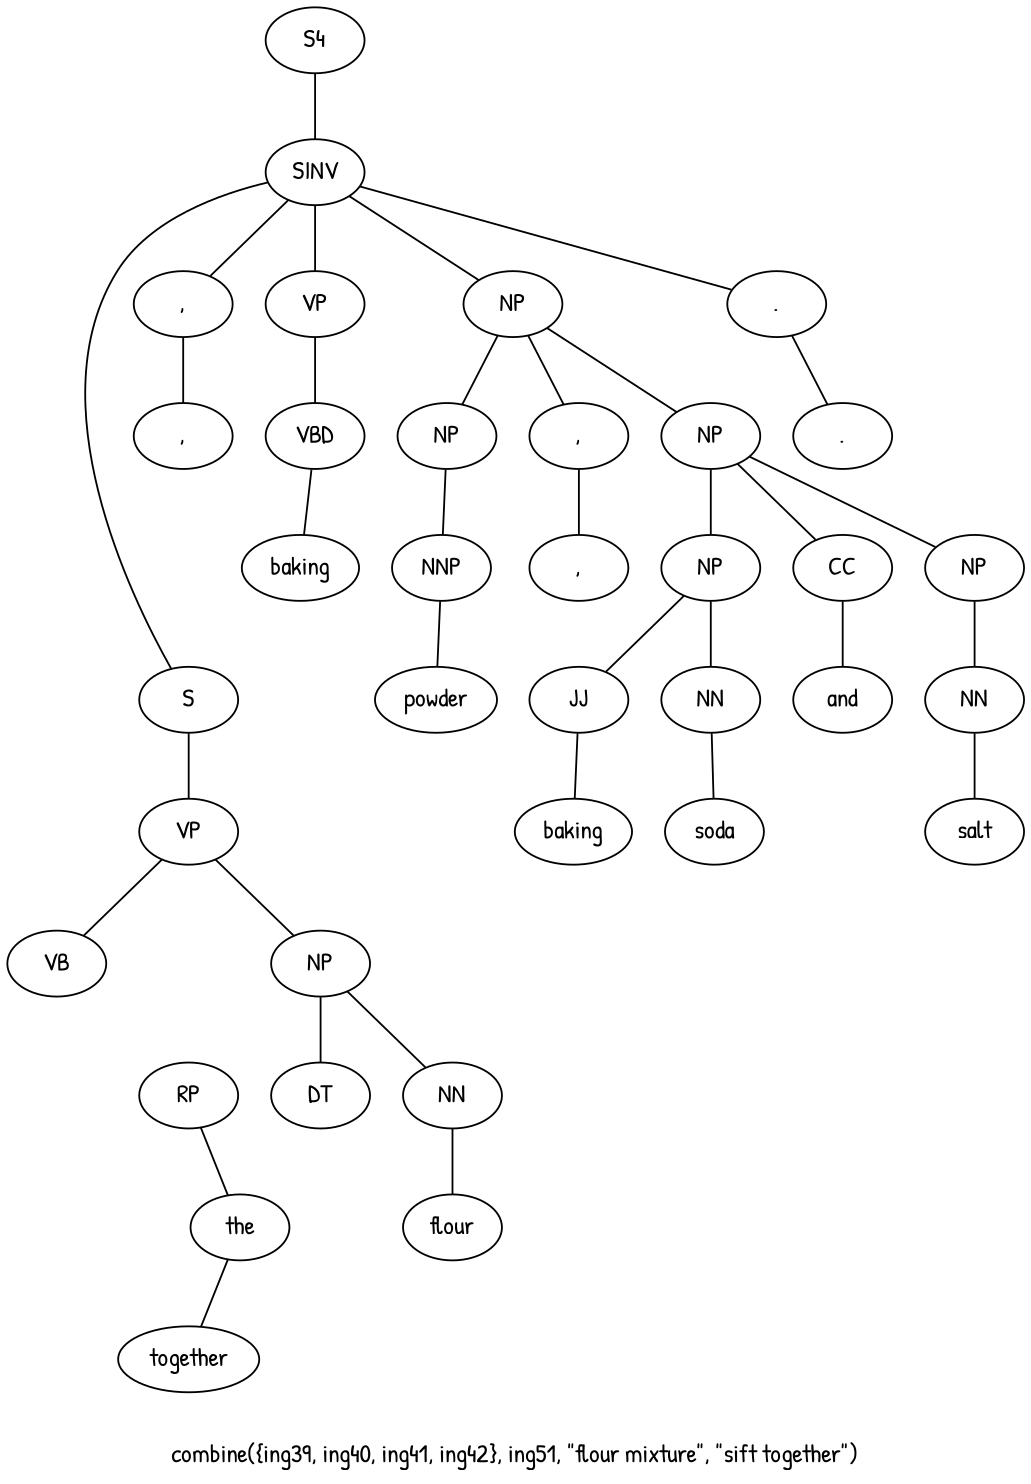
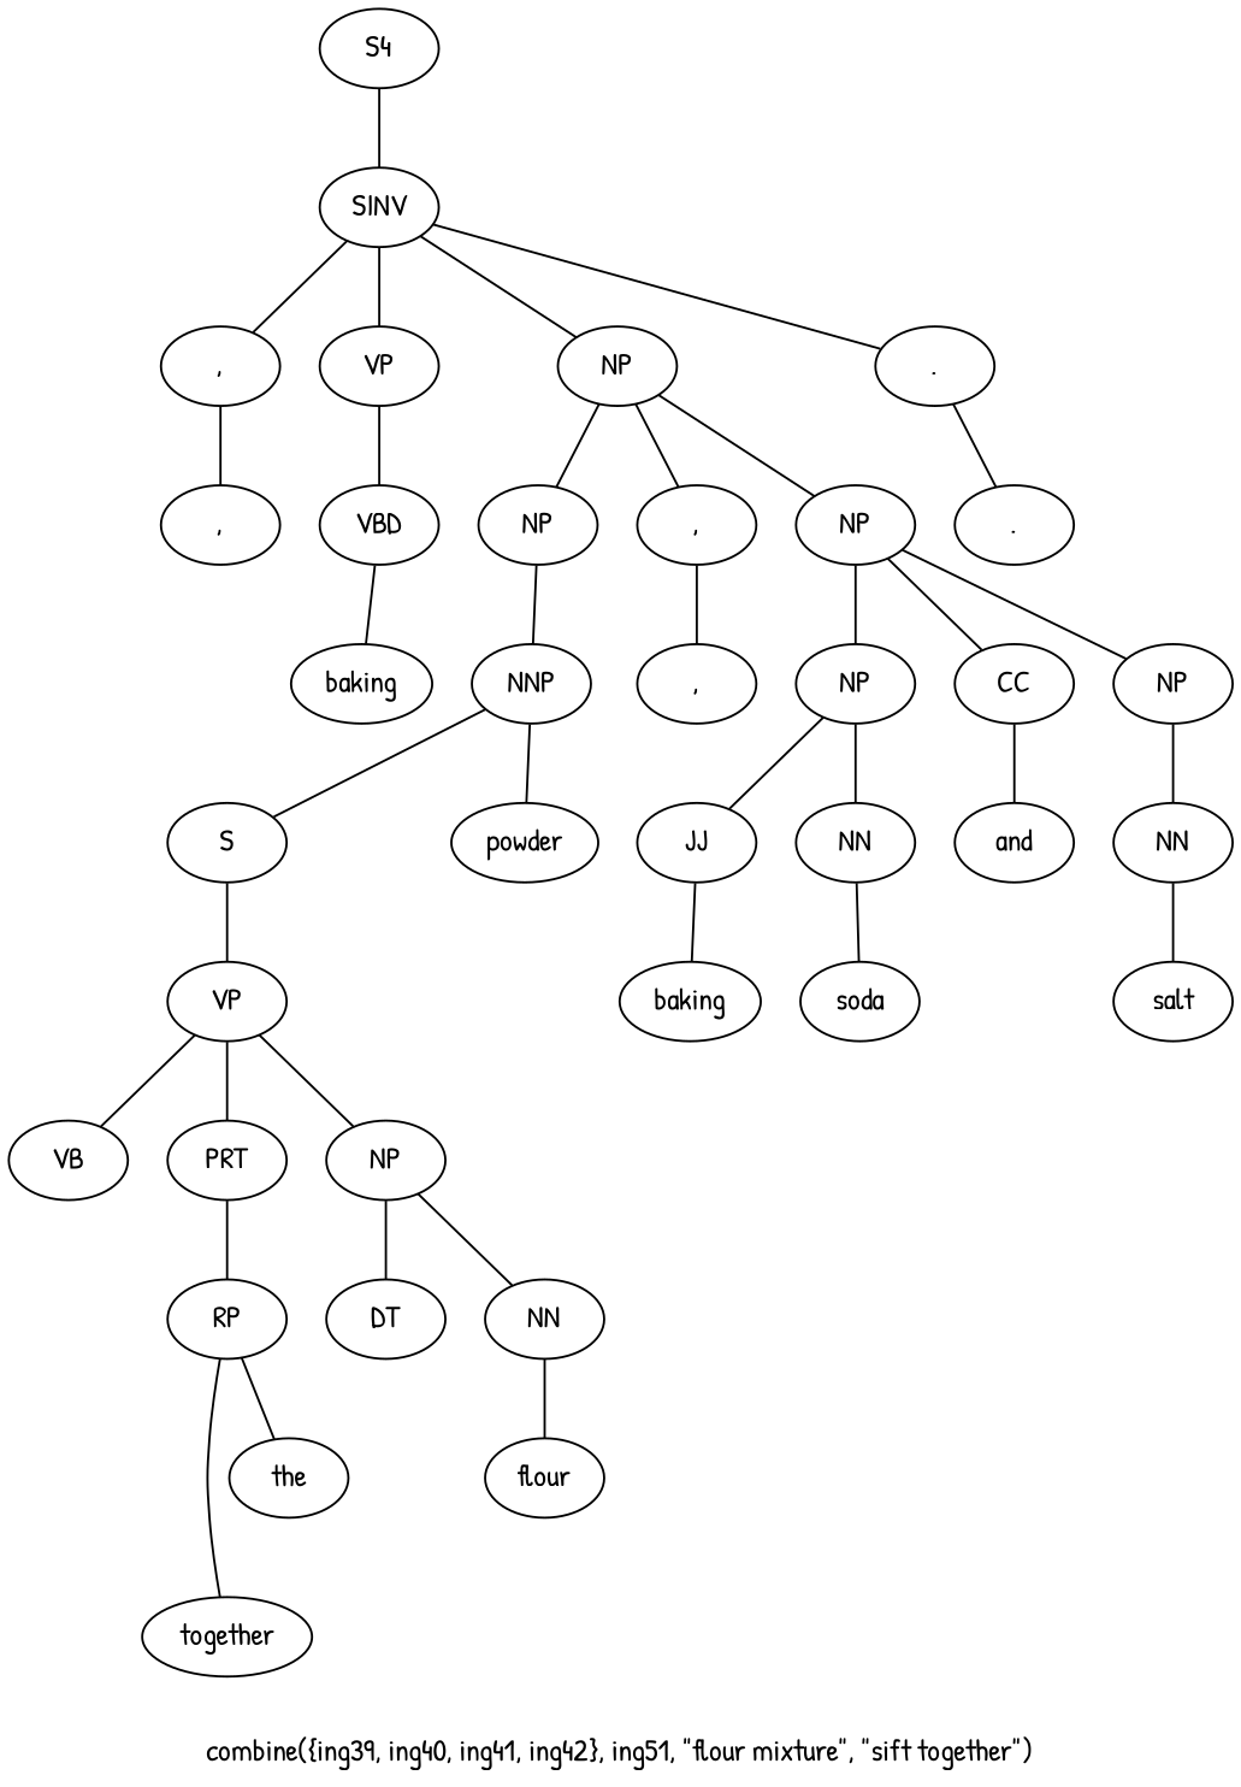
  graph {
    fontname="Patrick Hand"
    label="combine({ing39, ing40, ing41, ing42}, ing51, \"flour mixture\", \"sift together\")"
    node [fontname="Patrick Hand"]
    edge [fontname="Patrick Hand"]
    n1 [label=S4]
    n2 [label=SINV]
    n3 [label=S]
    n4 [label=","]
    n5 [label=VP]
    n6 [label=NP]
    n7 [label="."]
    n8 [label=VP]
    n9 [label=","]
    n10 [label=VBD]
    n11 [label=NP]
    n12 [label=","]
    n13 [label=NP]
    n14 [label="."]
    n15 [label=VB]
+   n16 [label=PRT]
    n17 [label=NP]
    n18 [label=RP]
    n19 [label=DT]
    n20 [label=NN]
    n21 [label=together]
    n22 [label=the]
    n23 [label=flour]
    n24 [label=baking]
    n25 [label=NNP]
    n26 [label=","]
    n27 [label=NP]
    n28 [label=CC]
    n29 [label=NP]
    n30 [label=powder]
    n31 [label=JJ]
    n32 [label=NN]
    n33 [label=and]
    n34 [label=NN]
    n35 [label=baking]
    n36 [label=soda]
    n37 [label=salt]
    n1 -- n2
-   n2 -- n3
+   n25 -- n3
    n2 -- n4
    n2 -- n5
    n2 -- n6
    n2 -- n7
    n3 -- n8
    n4 -- n9
    n5 -- n10
    n6 -- n11
    n6 -- n12
    n6 -- n13
    n7 -- n14
    n8 -- n15
+   n8 -- n16
    n8 -- n17
    n10 -- n24
    n11 -- n25
    n12 -- n26
    n13 -- n27
    n13 -- n28
    n13 -- n29
+   n16 -- n18
    n17 -- n19
    n17 -- n20
-   n22 -- n21
+   n18 -- n21
    n18 -- n22
    n20 -- n23
    n25 -- n30
    n27 -- n31
    n27 -- n32
    n28 -- n33
    n29 -- n34
    n31 -- n35
    n32 -- n36
    n34 -- n37
  }
